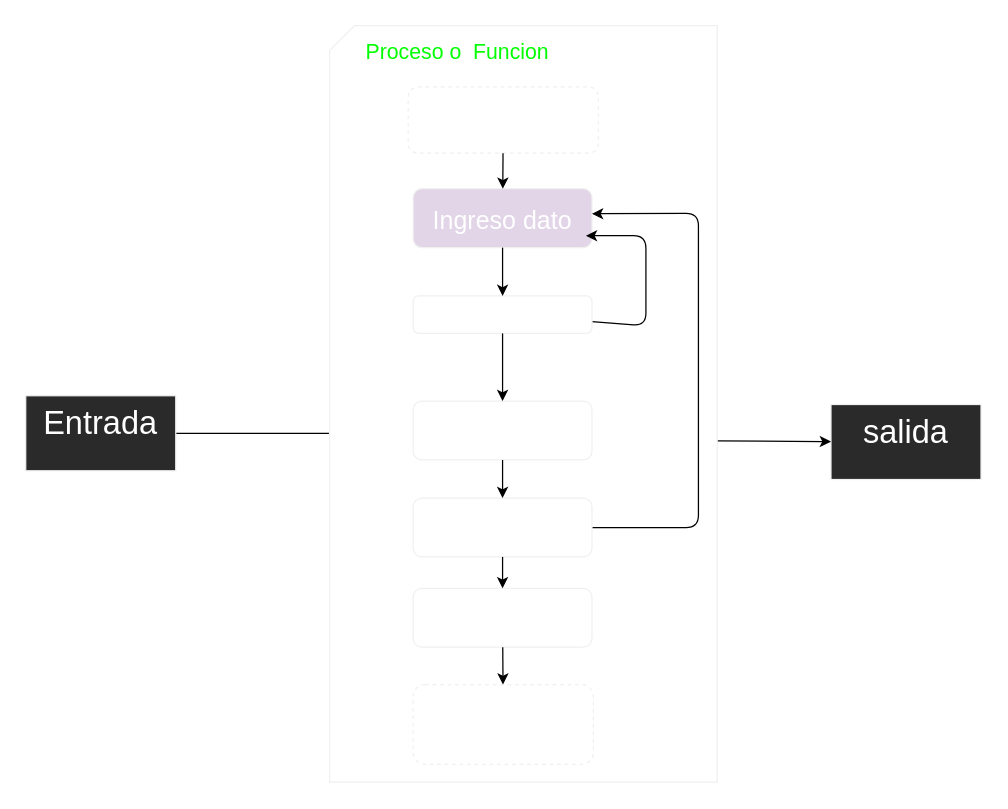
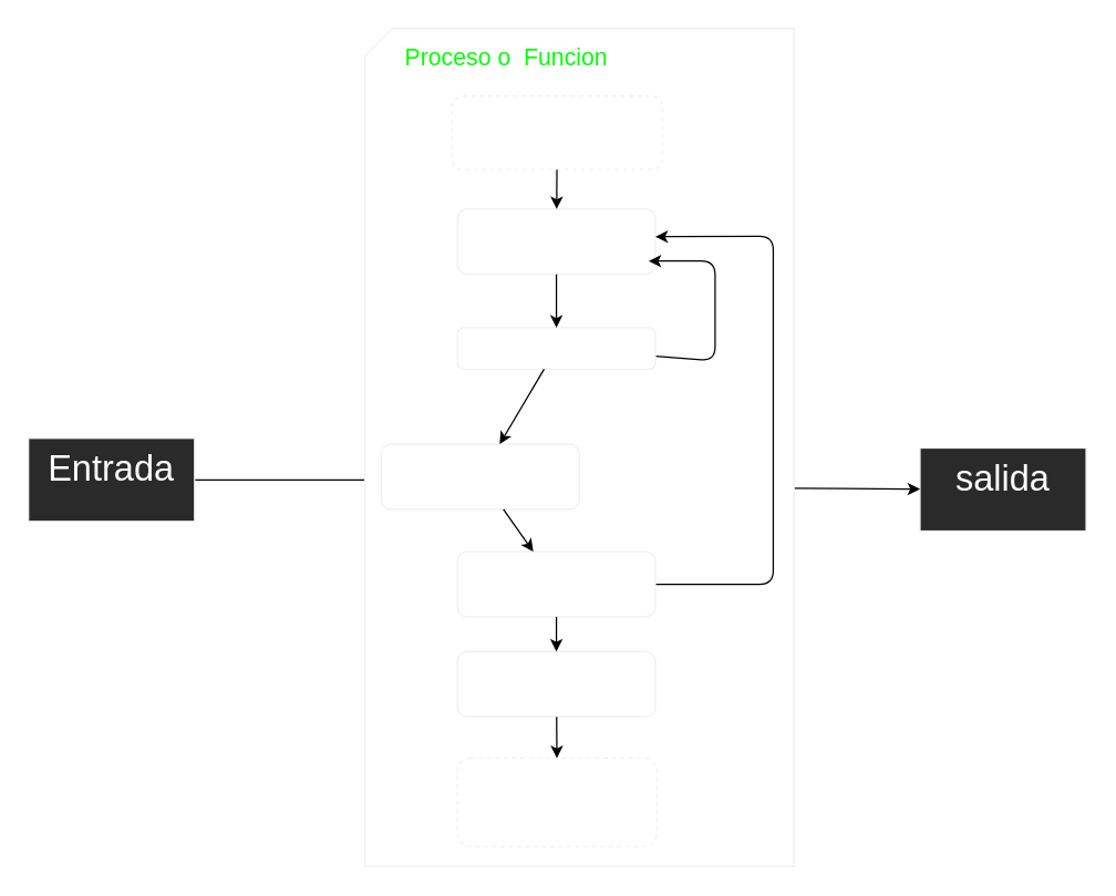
  <mxCell id="0" />
  <mxCell id="1" style="locked=1;" parent="0" />
  <mxCell id="2" value="salida" style="whiteSpace=wrap;html=1;fontSize=26;verticalAlign=top;fillColor=rgb(42, 42, 42);strokeColor=#F0F0F0;fontColor=#FFFFFF;arcSize=12;" parent="1" vertex="1"><mxGeometry x="664" y="323" width="120" height="60" as="geometry" /></mxCell>
  <mxCell id="3" value="" style="edgeStyle=none;html=1;labelBackgroundColor=none;fontSize=17;fontColor=#00FF00;exitX=0.998;exitY=0.549;exitDx=0;exitDy=0;exitPerimeter=0;" parent="1" source="6" target="2" edge="1"><mxGeometry relative="1" as="geometry" /></mxCell>
  <mxCell id="4" style="edgeStyle=none;html=1;labelBackgroundColor=none;fontSize=17;fontColor=#00FF00;" parent="1" source="5" edge="1"><mxGeometry relative="1" as="geometry"><mxPoint x="277.346" y="346" as="targetPoint" /></mxGeometry></mxCell>
  <mxCell id="5" value="Entrada" style="whiteSpace=wrap;html=1;fontSize=26;verticalAlign=top;fillColor=rgb(42, 42, 42);strokeColor=#F0F0F0;fontColor=#FFFFFF;arcSize=12;" parent="1" vertex="1"><mxGeometry x="20" y="316" width="120" height="60" as="geometry" /></mxCell>
  <mxCell id="6" value="" style="verticalLabelPosition=bottom;verticalAlign=top;html=1;shape=card;whiteSpace=wrap;size=20;arcSize=12;fontSize=26;fontColor=#FFFFFF;strokeColor=#F0F0F0;" parent="1" vertex="1"><mxGeometry x="263" y="20" width="310" height="605" as="geometry" /></mxCell>
  <mxCell id="7" value="&lt;font style=&quot;font-size: 20px&quot;&gt;Declaro Variables&lt;/font&gt;" style="rounded=1;whiteSpace=wrap;html=1;fontSize=26;fontColor=#FFFFFF;strokeColor=#F0F0F0;dashed=1;" parent="1" vertex="1"><mxGeometry x="325.84" y="69" width="152.16" height="53.03" as="geometry" /></mxCell>
- <mxCell id="8" value="&lt;font style=&quot;font-size: 20px&quot;&gt;Ingreso dato&lt;/font&gt;" style="rounded=1;whiteSpace=wrap;html=1;fontSize=26;fontColor=#FFFFFF;strokeColor=#F0F0F0;fillColor=#e1d5e7;" parent="1" vertex="1"><mxGeometry x="329.844" y="150.436" width="143.031" height="47.12" as="geometry" /></mxCell>
+ <mxCell id="8" value="&lt;font style=&quot;font-size: 20px&quot;&gt;Ingreso dato&lt;/font&gt;" style="rounded=1;whiteSpace=wrap;html=1;fontSize=26;fontColor=#FFFFFF;strokeColor=#F0F0F0;" parent="1" vertex="1"><mxGeometry x="329.844" y="150.436" width="143.031" height="47.12" as="geometry" /></mxCell>
  <mxCell id="9" value="" style="edgeStyle=none;html=1;labelBackgroundColor=none;fontSize=26;fontColor=#FFFFFF;" parent="1" source="7" target="8" edge="1"><mxGeometry relative="1" as="geometry" /></mxCell>
  <mxCell id="10" style="edgeStyle=none;html=1;labelBackgroundColor=none;fontSize=20;fontColor=#FFFFFF;" parent="1" source="11" edge="1"><mxGeometry relative="1" as="geometry"><mxPoint x="468" y="188" as="targetPoint" /><Array as="points"><mxPoint x="516" y="260" /><mxPoint x="516" y="188" /></Array></mxGeometry></mxCell>
  <mxCell id="11" value="&lt;font style=&quot;font-size: 20px&quot;&gt;Valido&lt;/font&gt;" style="rounded=1;whiteSpace=wrap;html=1;fontSize=26;fontColor=#FFFFFF;strokeColor=#F0F0F0;" parent="1" vertex="1"><mxGeometry x="329.844" y="236.16" width="143.031" height="30" as="geometry" /></mxCell>
  <mxCell id="12" value="" style="edgeStyle=none;html=1;labelBackgroundColor=none;fontSize=26;fontColor=#FFFFFF;" parent="1" source="8" target="11" edge="1"><mxGeometry relative="1" as="geometry" /></mxCell>
- <mxCell id="13" value="&lt;font style=&quot;font-size: 20px&quot;&gt;proceso dato&lt;/font&gt;" style="rounded=1;whiteSpace=wrap;html=1;fontSize=26;fontColor=#FFFFFF;strokeColor=#F0F0F0;" parent="1" vertex="1"><mxGeometry x="329.844" y="320.243" width="143.031" height="47.12" as="geometry" /></mxCell>
+ <mxCell id="13" value="&lt;font style=&quot;font-size: 20px&quot;&gt;proceso dato&lt;/font&gt;" style="rounded=1;whiteSpace=wrap;html=1;fontSize=26;fontColor=#FFFFFF;strokeColor=#F0F0F0;" parent="1" vertex="1"><mxGeometry x="274.844" y="320.243" width="143.031" height="47.12" as="geometry" /></mxCell>
  <mxCell id="14" value="" style="edgeStyle=none;html=1;labelBackgroundColor=none;fontSize=26;fontColor=#FFFFFF;" parent="1" source="11" target="13" edge="1"><mxGeometry relative="1" as="geometry" /></mxCell>
  <mxCell id="15" style="edgeStyle=none;html=1;entryX=1;entryY=0.424;entryDx=0;entryDy=0;entryPerimeter=0;labelBackgroundColor=none;fontSize=26;fontColor=#FFFFFF;" parent="1" source="16" target="8" edge="1"><mxGeometry relative="1" as="geometry"><Array as="points"><mxPoint x="558" y="421.48" /><mxPoint x="558" y="170.03" /></Array></mxGeometry></mxCell>
- <mxCell id="16" value="&lt;font style=&quot;font-size: 20px&quot;&gt;Sigo?&lt;/font&gt;" style="rounded=1;whiteSpace=wrap;html=1;fontSize=26;fontColor=#FFFFFF;strokeColor=#F0F0F0;" parent="1" vertex="1"><mxGeometry x="329.844" y="397.804" width="143.031" height="47.12" as="geometry" /></mxCell>
+ <mxCell id="16" value="&lt;font style=&quot;font-size: 20px&quot;&gt;Ingreso?&lt;/font&gt;" style="rounded=1;whiteSpace=wrap;html=1;fontSize=26;fontColor=#FFFFFF;strokeColor=#F0F0F0;" parent="1" vertex="1"><mxGeometry x="329.844" y="397.804" width="143.031" height="47.12" as="geometry" /></mxCell>
  <mxCell id="17" value="" style="edgeStyle=none;html=1;labelBackgroundColor=none;fontSize=26;fontColor=#FFFFFF;" parent="1" source="13" target="16" edge="1"><mxGeometry relative="1" as="geometry" /></mxCell>
  <mxCell id="18" value="&lt;font style=&quot;font-size: 20px&quot;&gt;Proceso&lt;/font&gt;" style="rounded=1;whiteSpace=wrap;html=1;fontSize=26;fontColor=#FFFFFF;strokeColor=#F0F0F0;" parent="1" vertex="1"><mxGeometry x="329.844" y="470.002" width="143.031" height="47.12" as="geometry" /></mxCell>
  <mxCell id="19" value="" style="edgeStyle=none;html=1;labelBackgroundColor=none;fontSize=26;fontColor=#FFFFFF;" parent="1" source="16" target="18" edge="1"><mxGeometry relative="1" as="geometry" /></mxCell>
  <mxCell id="20" value="&lt;font style=&quot;font-size: 20px&quot;&gt;Salida Datos&amp;nbsp;&lt;br&gt;Procesados&lt;/font&gt;" style="rounded=1;whiteSpace=wrap;html=1;fontSize=26;fontColor=#FFFFFF;strokeColor=#F0F0F0;dashed=1;" parent="1" vertex="1"><mxGeometry x="329.84" y="547" width="144.16" height="63.73" as="geometry" /></mxCell>
  <mxCell id="21" value="" style="edgeStyle=none;html=1;labelBackgroundColor=none;fontSize=26;fontColor=#FFFFFF;" parent="1" source="18" target="20" edge="1"><mxGeometry relative="1" as="geometry" /></mxCell>
  <mxCell id="22" value="Proceso o&amp;nbsp; Funcion" style="text;html=1;align=center;verticalAlign=middle;resizable=0;points=[];autosize=1;strokeColor=none;fillColor=none;fontSize=17;fontColor=#00FF00;" parent="1" vertex="1"><mxGeometry x="286" y="30" width="157" height="24" as="geometry" /></mxCell>
